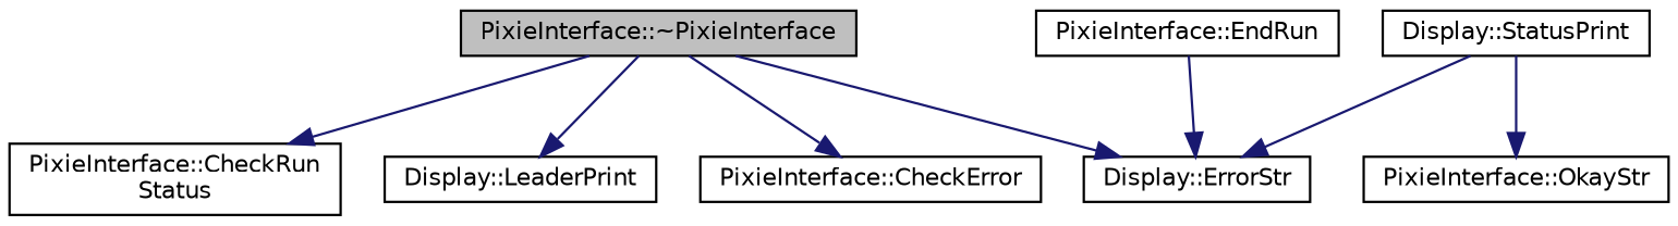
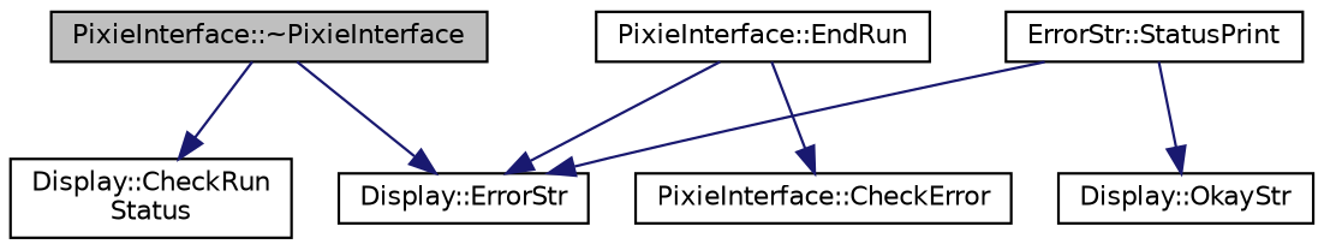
  digraph {
    rankdir=TB
    node [color=black fillcolor=white fontname=Helvetica fontsize=10 shape=record style=filled]
    edge [color=midnightblue fontname=Helvetica fontsize=10 labelfontname=Helvetica labelfontsize=10 style=solid]
    n1 [fillcolor=grey75 fontcolor=black height=0.2 label="PixieInterface::~PixieInterface" width=0.4]
-   n2 [height=0.2 label="PixieInterface::CheckRun\lStatus" width=0.4]
-   n3 [height=0.2 label="Display::LeaderPrint" width=0.4]
+   n2 [height=0.2 label="Display::CheckRun\lStatus" width=0.4]
    n4 [height=0.2 label="PixieInterface::CheckError" width=0.4]
    n5 [height=0.2 label="Display::ErrorStr" width=0.4]
    n6 [height=0.2 label="PixieInterface::EndRun" width=0.4]
-   n7 [height=0.2 label="PixieInterface::OkayStr" width=0.4]
-   n8 [height=0.2 label="Display::StatusPrint" width=0.4]
+   n7 [height=0.2 label="Display::OkayStr" width=0.4]
+   n8 [height=0.2 label="ErrorStr::StatusPrint" width=0.4]
    n1 -> n2
-   n1 -> n3
-   n1 -> n4
+   n6 -> n4
    n1 -> n5
    n6 -> n5
    n8 -> n5
    n8 -> n7
  }
